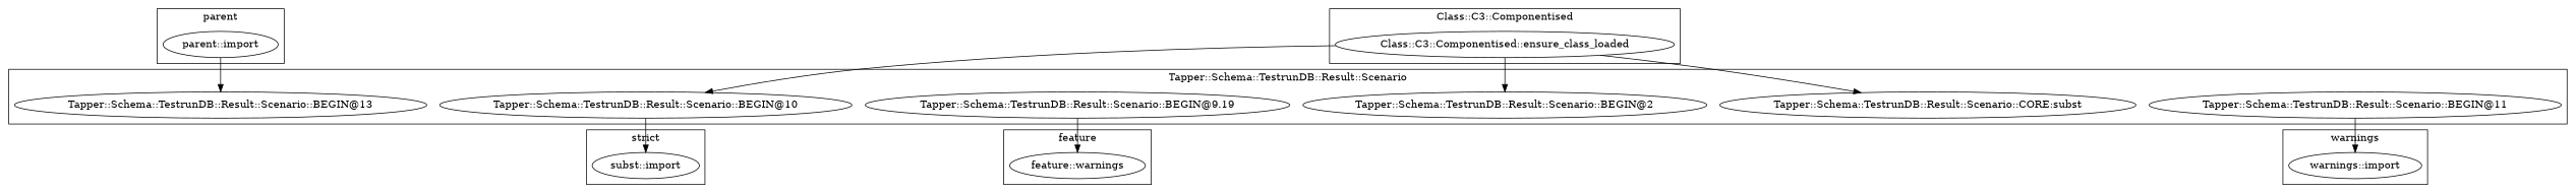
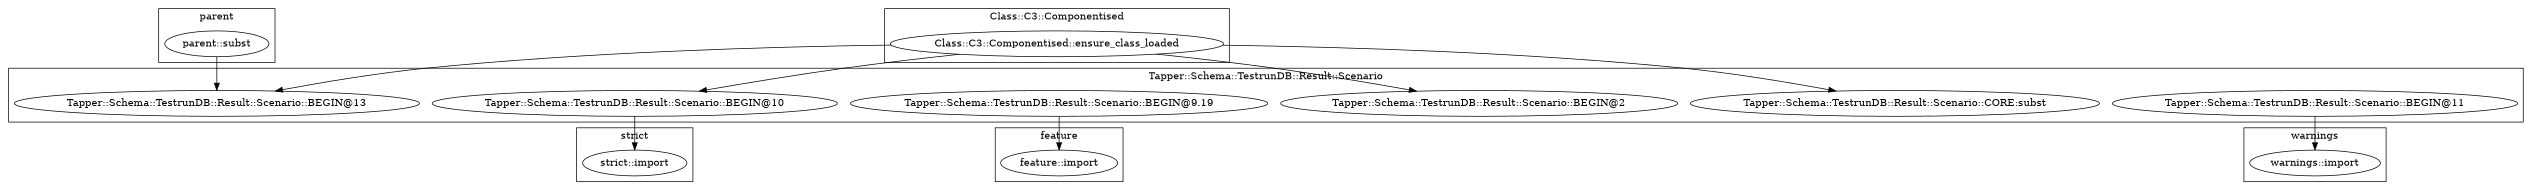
  digraph {
-   "parent::import"
-   "feature::import" [label="feature::warnings"]
+   "parent::import" [label="parent::subst"]
+   "feature::import"
    "Class::C3::Componentised::ensure_class_loaded"
    "warnings::import"
    "Tapper::Schema::TestrunDB::Result::Scenario::BEGIN@10"
    "Tapper::Schema::TestrunDB::Result::Scenario::CORE:subst"
    "Tapper::Schema::TestrunDB::Result::Scenario::BEGIN@13"
    "Tapper::Schema::TestrunDB::Result::Scenario::BEGIN@9.19"
    "Tapper::Schema::TestrunDB::Result::Scenario::BEGIN@2"
    "Tapper::Schema::TestrunDB::Result::Scenario::BEGIN@11"
-   "strict::import" [label="subst::import"]
+   "strict::import"
    subgraph cluster_1 {
      label=parent
      "parent::import"
    }
    subgraph cluster_2 {
      label=feature
      "feature::import"
    }
    subgraph cluster_3 {
      label="Class::C3::Componentised"
      "Class::C3::Componentised::ensure_class_loaded"
    }
    subgraph cluster_4 {
      label=warnings
      "warnings::import"
    }
    subgraph cluster_5 {
      label="Tapper::Schema::TestrunDB::Result::Scenario"
      "Tapper::Schema::TestrunDB::Result::Scenario::BEGIN@10"
      "Tapper::Schema::TestrunDB::Result::Scenario::CORE:subst"
      "Tapper::Schema::TestrunDB::Result::Scenario::BEGIN@13"
      "Tapper::Schema::TestrunDB::Result::Scenario::BEGIN@9.19"
      "Tapper::Schema::TestrunDB::Result::Scenario::BEGIN@2"
      "Tapper::Schema::TestrunDB::Result::Scenario::BEGIN@11"
    }
    subgraph cluster_6 {
      label="strict"
      "strict::import"
    }
    "parent::import" -> "Tapper::Schema::TestrunDB::Result::Scenario::BEGIN@13"
    "Class::C3::Componentised::ensure_class_loaded" -> "Tapper::Schema::TestrunDB::Result::Scenario::BEGIN@10"
    "Class::C3::Componentised::ensure_class_loaded" -> "Tapper::Schema::TestrunDB::Result::Scenario::CORE:subst"
+   "Class::C3::Componentised::ensure_class_loaded" -> "Tapper::Schema::TestrunDB::Result::Scenario::BEGIN@13"
    "Class::C3::Componentised::ensure_class_loaded" -> "Tapper::Schema::TestrunDB::Result::Scenario::BEGIN@2"
    "Tapper::Schema::TestrunDB::Result::Scenario::BEGIN@10" -> "strict::import"
    "Tapper::Schema::TestrunDB::Result::Scenario::BEGIN@9.19" -> "feature::import"
    "Tapper::Schema::TestrunDB::Result::Scenario::BEGIN@11" -> "warnings::import"
  }
